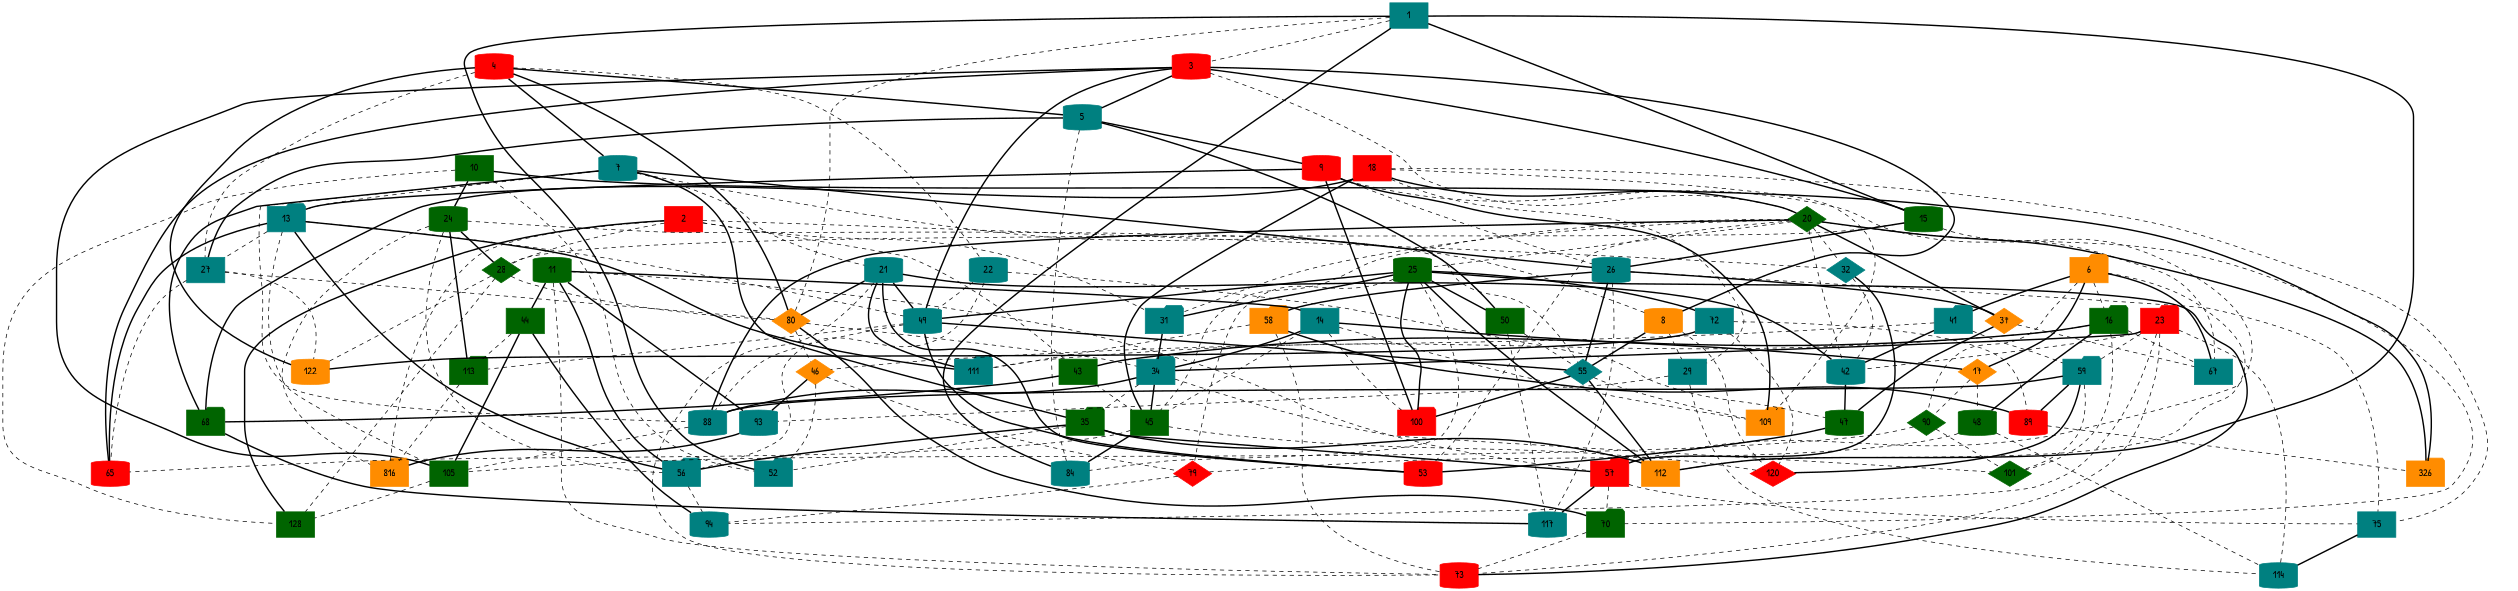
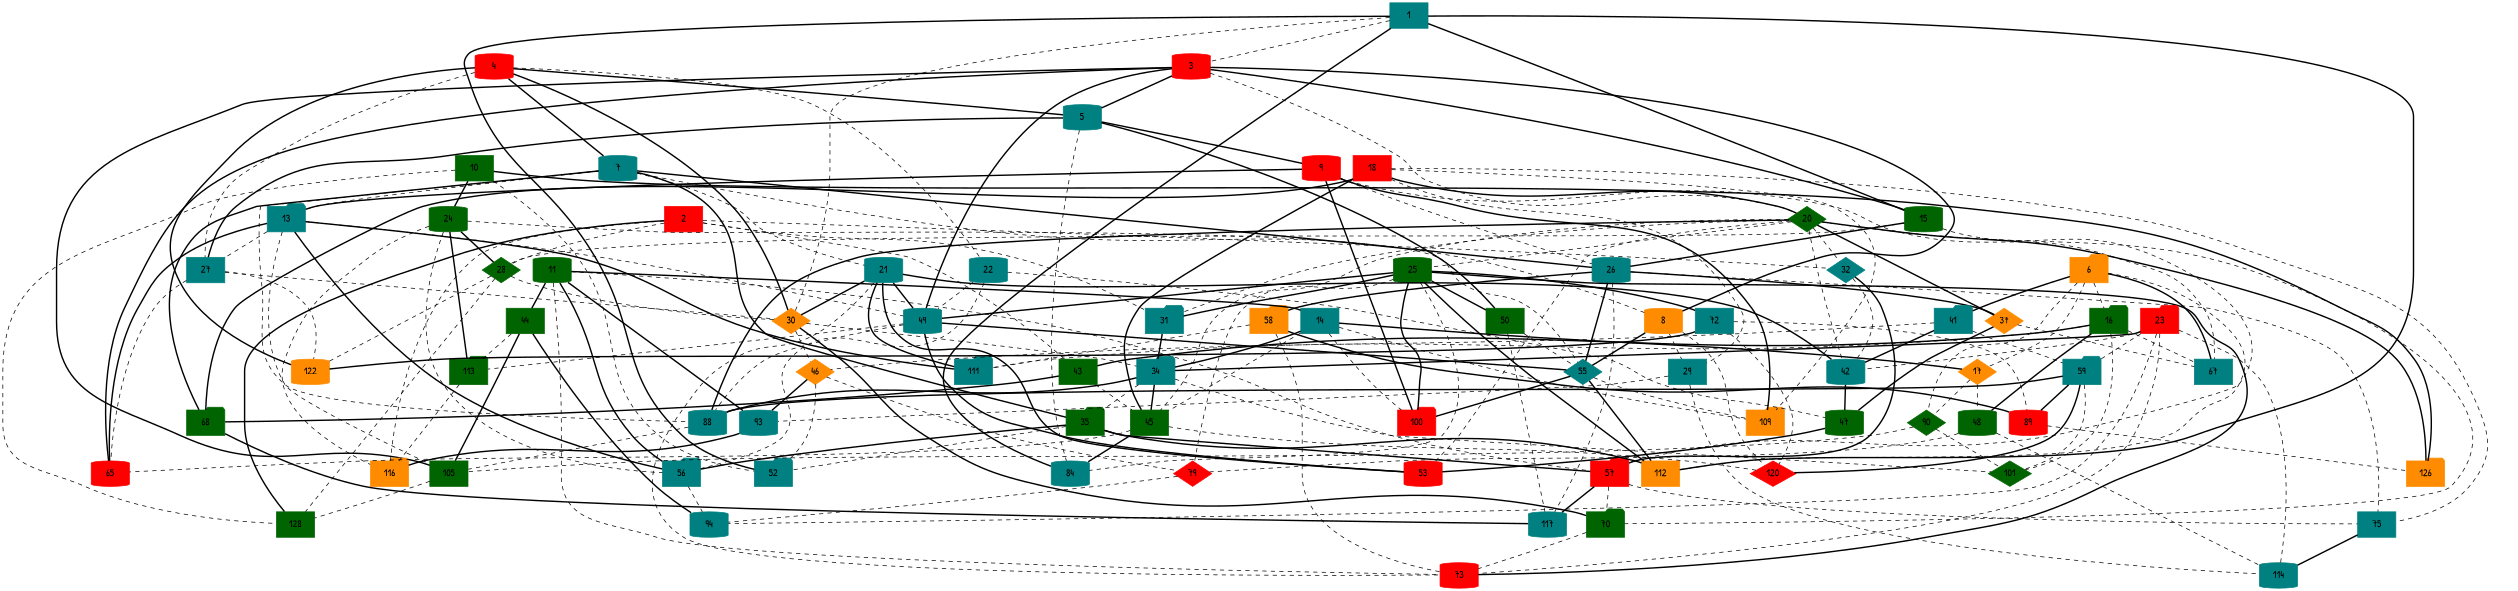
  graph {
    fontname="Patrick Hand"
    node [color=teal fontname="Patrick Hand" shape=cylinder style=filled]
    edge [fontname="Patrick Hand" style=dashed]
    1 [shape=box super="+123"]
    3 [color=red super="+104+106"]
    15 [color=darkgreen super="+19"]
-   30 [color=darkorange shape=diamond super="+40+110" label=80]
+   30 [color=darkorange shape=diamond super="+40+110"]
    52 [shape=folder]
    84
    112 [color=darkorange shape=box]
    5 [super="+77"]
    8 [color=darkorange super="+12"]
    20 [color=darkgreen shape=diamond super="+54+85+97"]
    49 [super="+130+86"]
    65 [color=red]
    105 [color=darkgreen shape=box super="+118"]
    28 [color=darkgreen shape=diamond super="+108"]
    26 [super="+66"]
    57 [color=red shape=folder super="+78"]
    34 [shape=folder super="+91+61"]
    70 [color=darkgreen shape=folder]
    46 [color=darkorange shape=diamond]
    2 [color=red shape=box super="+92"]
    31 [shape=folder]
    32 [shape=diamond]
    43 [color=darkgreen shape=box]
-   116 [color=darkorange shape=folder label=816]
+   116 [color=darkorange shape=folder]
    128 [color=darkgreen shape=box]
    122 [color=darkorange]
    42 [super="+127"]
    68 [color=darkgreen shape=folder]
    45 [color=darkgreen shape=box super="+80"]
    27 [shape=box super="+115"]
    9 [color=red super="+51"]
    50 [color=darkgreen shape=box]
    29 [shape=box]
    55 [shape=diamond super="+74+83"]
    120 [color=red shape=diamond]
    88 [super="+96"]
-   126 [color=darkorange shape=folder label=326]
+   126 [color=darkorange shape=folder]
    25 [color=darkgreen super="+64+131"]
    37 [color=darkorange shape=diamond]
    53 [color=red]
    113 [color=darkgreen shape=folder]
    4 [color=red super="+76"]
    7 [super="+36"]
    22
    13 [shape=folder super="+81+38"]
    21 [super="+33+87"]
    35 [color=darkgreen shape=folder super="+39"]
    56 [shape=folder super="+60"]
    47 [color=darkgreen]
    67 [shape=box]
    100 [color=red shape=folder]
    109 [color=darkorange shape=folder]
    117
    6 [color=darkorange shape=folder super="+102"]
    16 [color=darkgreen shape=folder super="+71"]
    17 [color=darkorange shape=diamond]
    41 [shape=folder]
    90 [color=darkgreen shape=diamond]
    111 [shape=folder]
    48 [color=darkgreen]
    101 [color=darkgreen shape=diamond]
    59 [shape=folder super="+98"]
    73 [color=red super="+82"]
    75 [shape=box]
    58 [color=darkorange shape=folder]
    93
    114
    24 [color=darkgreen super="+63"]
    10 [color=darkgreen shape=box]
    11 [color=darkgreen super="+69"]
    14 [shape=box super="+119"]
    44 [color=darkgreen shape=box]
    94
    79 [color=red shape=diamond]
    18 [color=red shape=box super="+99"]
    72 [shape=box]
    23 [color=red shape=folder super="+62"]
    89 [color=red]
    1 -- 3
    1 -- 15 [style=bold]
    1 -- 30
    1 -- 52 [style=bold]
    1 -- 84 [style=bold]
    1 -- 112 [style=bold]
    3 -- 15 [style=bold]
    3 -- 5 [style=bold]
    3 -- 8 [style=bold]
    3 -- 20
    3 -- 49 [style=bold]
    3 -- 65 [style=bold]
    3 -- 105 [style=bold]
    15 -- 28
    15 -- 26 [style=bold]
    15 -- 57 [weight=2]
    30 -- 34
    30 -- 70 [style=bold]
    30 -- 46
    5 -- 84
    5 -- 27 [style=bold]
    5 -- 9 [style=bold]
    5 -- 50 [style=bold]
    8 -- 29
    8 -- 55 [style=bold]
    8 -- 120
    20 -- 70
    20 -- 31
    20 -- 32
    20 -- 42
    20 -- 45
    20 -- 88 [style=bold]
    20 -- 126 [style=bold]
    20 -- 25
    20 -- 37 [style=bold]
    20 -- 53
    49 -- 55 [style=bold]
    49 -- 88
    49 -- 53 [style=bold]
    49 -- 113
    105 -- 128
    28 -- 30
    28 -- 128
    28 -- 122
    26 -- 55 [style=bold]
    26 -- 37 [style=bold]
    26 -- 117
    26 -- 75
    26 -- 58 [style=bold]
    57 -- 70
    57 -- 117 [style=bold]
    57 -- 75
    34 -- 45 [style=bold]
    34 -- 88 [style=bold]
    34 -- 35
    34 -- 101
    70 -- 73
    46 -- 52
    46 -- 93 [style=bold]
    46 -- 79
    2 -- 28
    2 -- 31
    2 -- 32
    2 -- 43
    2 -- 116
    2 -- 128 [style=bold]
    31 -- 34 [style=bold]
    32 -- 57 [style=bold]
    32 -- 42
    43 -- 68 [style=bold]
    43 -- 45
    42 -- 47 [style=bold]
    68 -- 117 [style=bold]
    45 -- 84 [style=bold]
    45 -- 65
    45 -- 120
    27 -- 30
    27 -- 65
    27 -- 122
    9 -- 26
    9 -- 13 [style=bold]
    9 -- 67
    9 -- 100 [style=bold]
    9 -- 109 [style=bold]
    50 -- 55
    50 -- 117
    29 -- 93
    29 -- 114
    55 -- 112 [style=bold]
    55 -- 100 [style=bold]
    55 -- 109
    88 -- 105
    25 -- 84
    25 -- 112 [style=bold]
    25 -- 49 [style=bold]
    25 -- 31 [style=bold]
    25 -- 50 [style=bold]
    25 -- 100 [style=bold]
    25 -- 73 [style=bold]
    25 -- 79
    25 -- 72 [style=bold]
    37 -- 47 [style=bold]
    37 -- 67
    113 -- 116
    4 -- 30 [style=bold]
    4 -- 5 [style=bold]
    4 -- 122 [style=bold]
    4 -- 27
    4 -- 7 [style=bold]
    4 -- 22
    7 -- 8
    7 -- 26 [style=bold]
    7 -- 68 [style=bold]
    7 -- 88
    7 -- 13
    7 -- 21
    7 -- 35 [style=bold]
    22 -- 49
    22 -- 56
    22 -- 47
    13 -- 49
    13 -- 65 [style=bold]
    13 -- 105
    13 -- 27
    13 -- 56 [style=bold]
    13 -- 111 [style=bold]
    21 -- 30 [style=bold]
    21 -- 49 [style=bold weight=2]
    21 -- 42 [style=bold]
    21 -- 53 [style=bold]
    21 -- 111 [style=bold]
    21 -- 73
    35 -- 52
    35 -- 112 [style=bold]
    35 -- 57 [style=bold]
    35 -- 56 [style=bold]
    56 -- 94
    47 -- 53 [style=bold]
    6 -- 112
    6 -- 67 [style=bold]
    6 -- 16
-   6 -- 17 [style=bold]
+   6 -- 17
    6 -- 41 [style=bold]
    6 -- 90
    16 -- 43 [style=bold]
    16 -- 67
    16 -- 111
    16 -- 48 [style=bold]
    16 -- 101
    17 -- 90
    17 -- 48
    41 -- 46
    41 -- 42 [style=bold]
    41 -- 59
    90 -- 105
    90 -- 101
    48 -- 114
    48 -- 79
    59 -- 120 [style=bold]
    59 -- 88 [style=bold]
    59 -- 101
    59 -- 89 [style=bold]
    75 -- 114 [style=bold]
    58 -- 111
    58 -- 73
    58 -- 89 [style=bold]
    93 -- 116 [style=bold]
    24 -- 28 [style=bold]
    24 -- 116
    24 -- 55
    24 -- 113 [style=bold]
    24 -- 56
    10 -- 52
    10 -- 128
    10 -- 126 [style=bold]
    10 -- 24 [style=bold]
    11 -- 57
    11 -- 56 [style=bold]
    11 -- 73
    11 -- 93 [style=bold]
    11 -- 14 [style=bold]
    11 -- 44 [style=bold]
    14 -- 34 [style=bold]
    14 -- 45
    14 -- 100
    14 -- 109
    14 -- 17 [style=bold]
    44 -- 105 [style=bold]
    44 -- 113
    44 -- 94 [style=bold]
    79 -- 94
    18 -- 20 [style=bold]
    18 -- 68 [style=bold]
    18 -- 45 [style=bold]
    18 -- 29
    18 -- 109
    18 -- 75
    72 -- 122 [style=bold]
    72 -- 120
    72 -- 89
    23 -- 34 [style=bold]
    23 -- 42
    23 -- 59
    23 -- 73
    23 -- 114
    23 -- 94
    89 -- 126
  }
